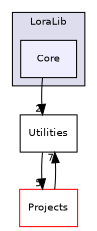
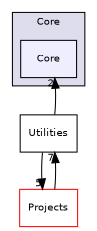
  digraph {
    compound=true
    node [fontname=Helvetica fontsize=10 shape=box style=filled]
    edge [labeldistance=1.5 labelfontname=Helvetica labelfontsize=10]
    n1 [fillcolor="#eeeeff" label=Core pencolor=black]
    n2 [label=Utilities style=""]
    n3 [color=red fillcolor=white label=Projects]
    subgraph cluster_1 {
      bgcolor="#ddddee"
      fontname=Helvetica
      fontsize=10
-     label=LoraLib
+     label=Core
      pencolor=black
      n1
    }
-   n1 -> n2 [headlabel=2]
+   n2 -> n1 [headlabel=2]
    n2 -> n3 [headlabel=5]
    n3 -> n2 [headlabel=7]
  }
